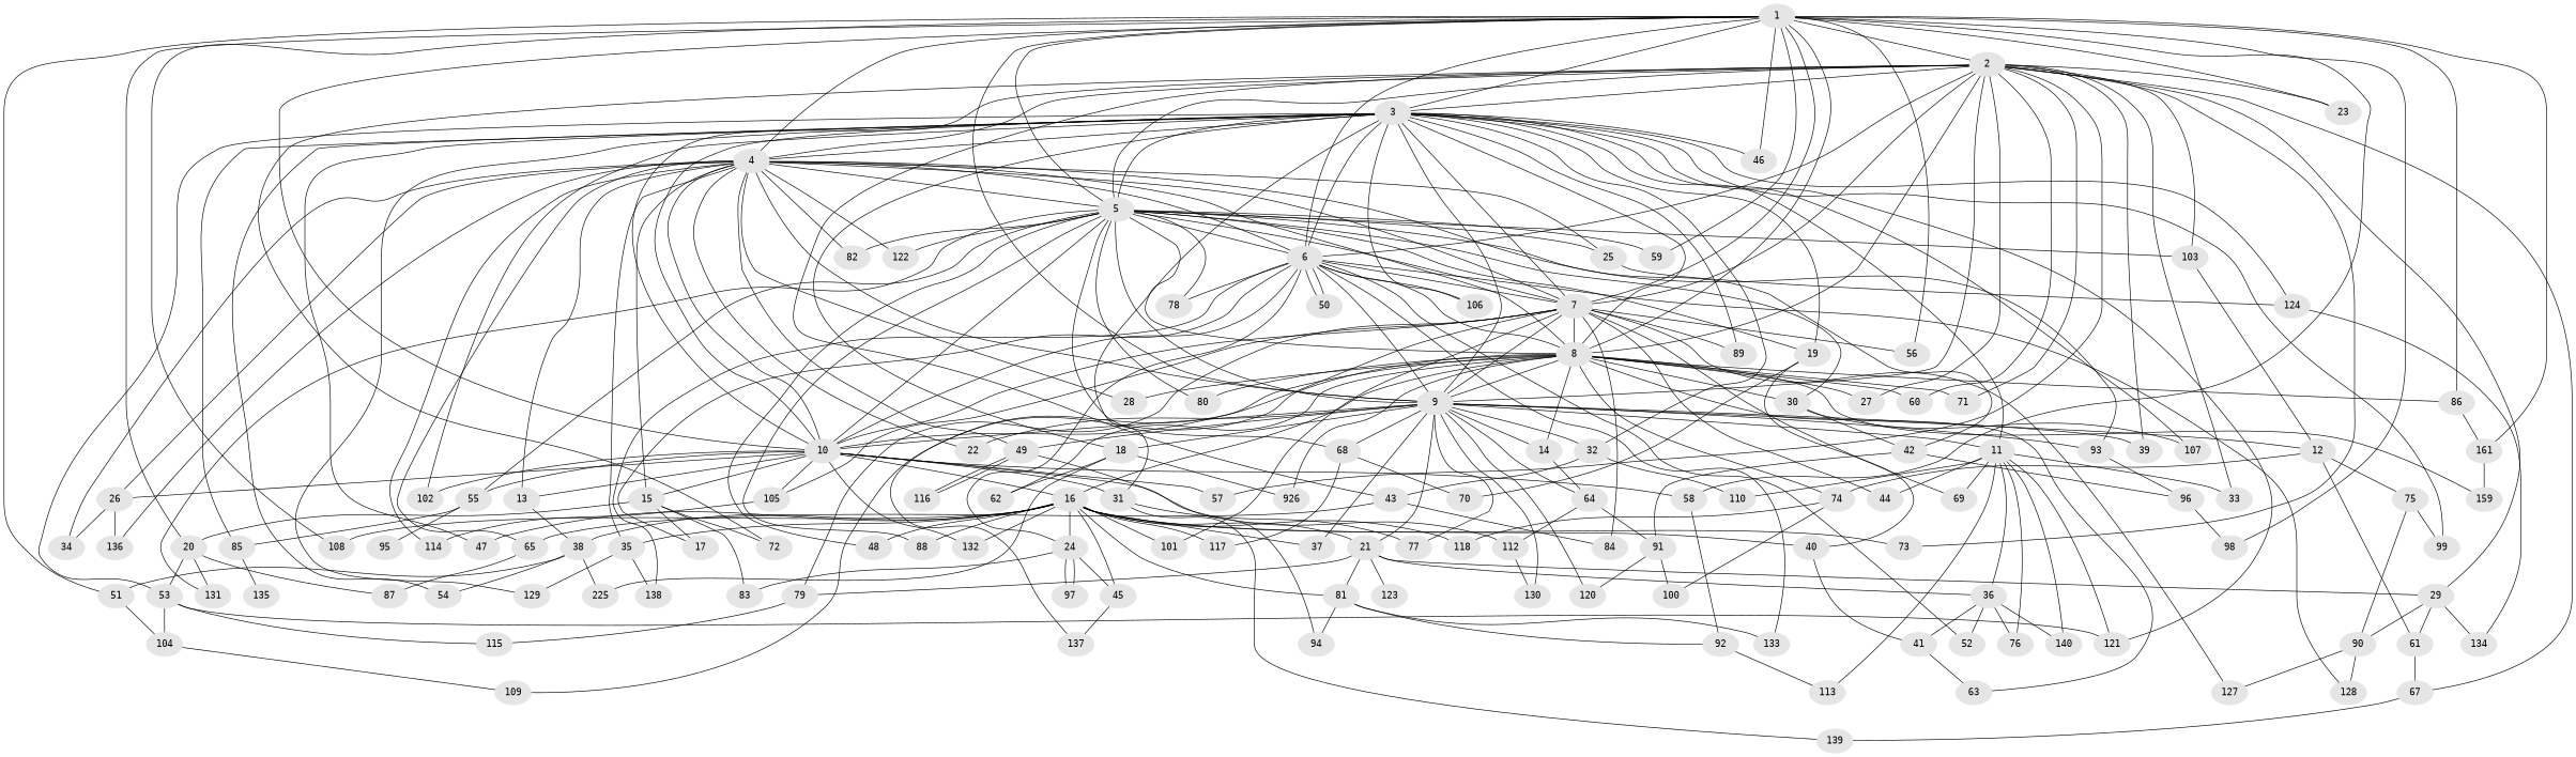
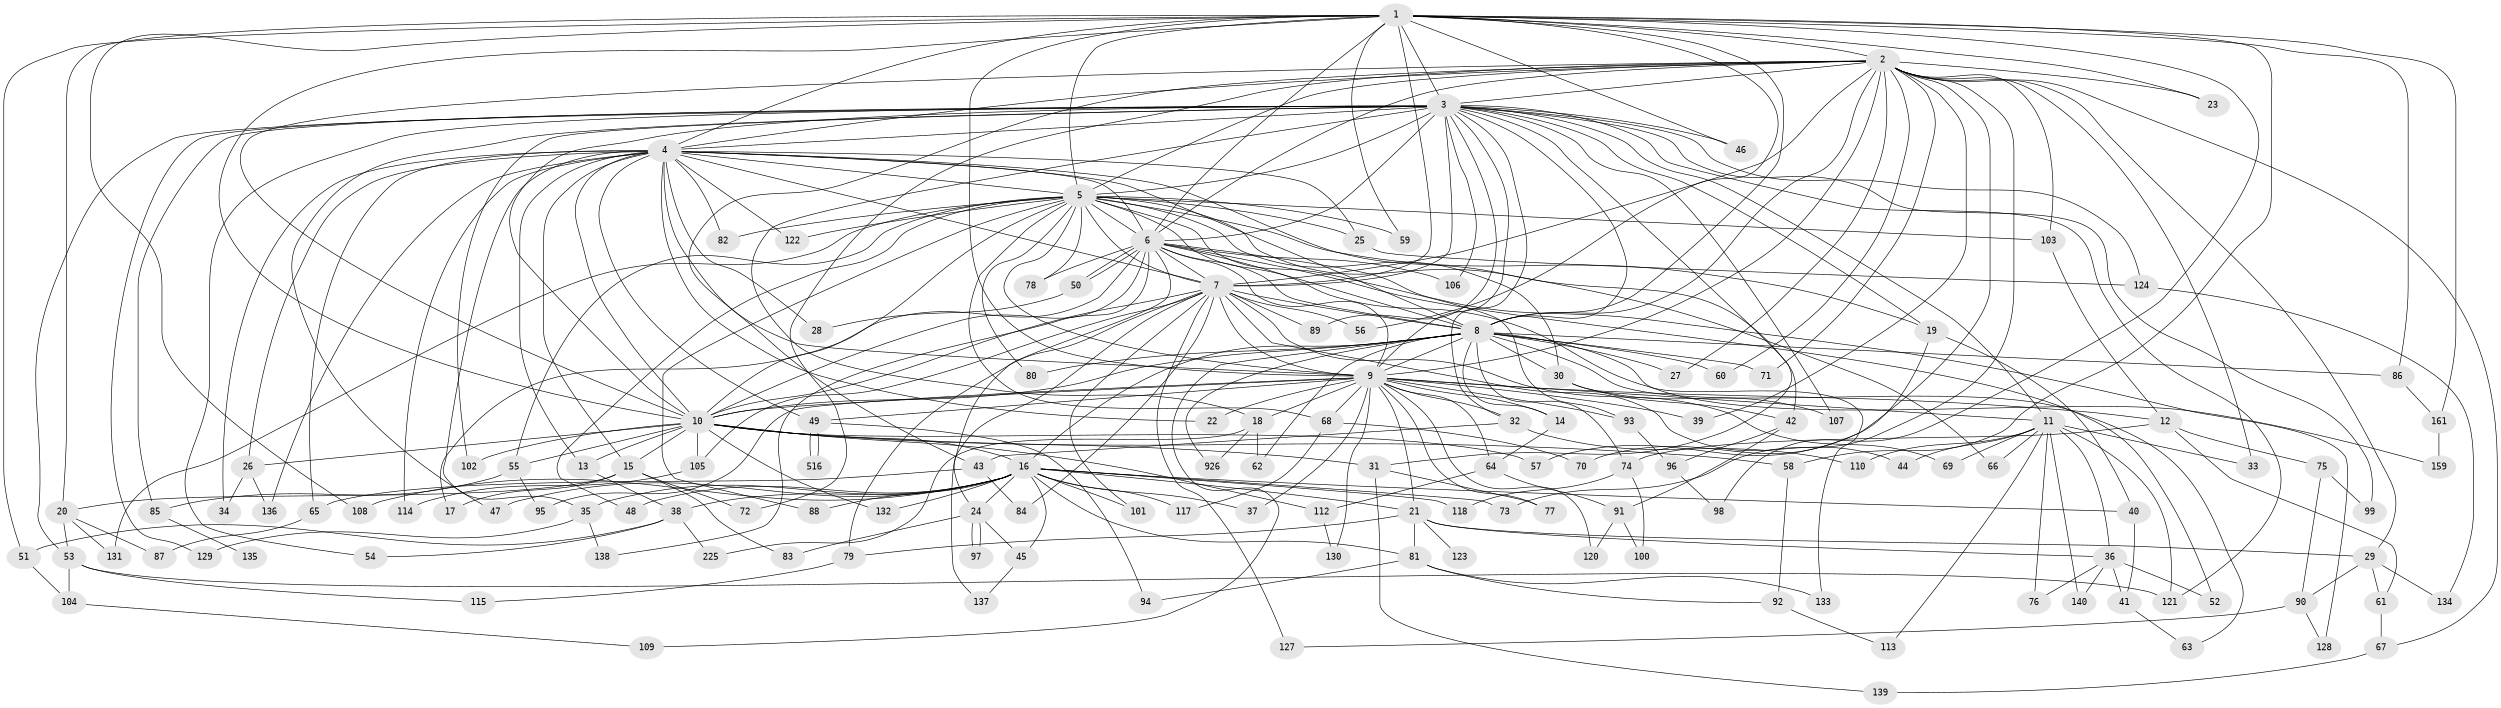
  graph {
    fontname="DejaVu Sans Mono"
    node [color=gray90 fontname="DejaVu Sans Mono" style=filled]
    edge [fontname="DejaVu Sans Mono"]
    1
    2
    3
    4
    5
    6
    7
    8
    9
    10
    20
    23
    46
    51
    56
    58
    59
    86
    98
    108
    n21 [label=161]
    27
    29
    33
    39
    43
    57
    60
    67
    71
    72
    73
    103
    11
    18
    19
    31
    32
    47
    53
    54
    85
    89
    99
    102
    106
    107
    124
    129
    121
    13
    15
    22
    25
    26
    28
    34
    35
    42
    49
    65
    82
    114
    122
    136
    30
    48
    55
+   66
    68
    78
    80
    88
    93
    131
    17
    24
    50
    52
    128
    133
    138
    44
    69
    79
    84
    101
    105
    127
    137
    14
    16
    62
    63
    74
    109
    n97 [label=159]
    n98 [label=926]
    12
    21
    37
    64
    77
    95
    120
    130
    112
    132
    87
    104
    92
    75
    90
    61
    134
    139
    36
    76
    110
    113
    140
    n122 [label=225]
    40
    70
    115
    135
    38
    83
    91
    96
    94
-   116
+   116 [label=516]
    117
    45
    97
    81
    118
    100
    123
    41
    1 -- 2
    1 -- 3
    1 -- 4
    1 -- 5
    1 -- 6
    1 -- 7
    1 -- 8
    1 -- 9
    1 -- 10
    1 -- 20
    1 -- 23
    1 -- 46
    1 -- 51
    1 -- 56
    1 -- 58
    1 -- 59
    1 -- 86
    1 -- 98
    1 -- 108
    1 -- n21
    2 -- 3
    2 -- 4
    2 -- 5
    2 -- 6
    2 -- 7
    2 -- 8
    2 -- 9
    2 -- 10
    2 -- 23
    2 -- 27
    2 -- 29
    2 -- 33
    2 -- 39
    2 -- 43
    2 -- 57
    2 -- 60
    2 -- 67
    2 -- 71
    2 -- 72
    2 -- 73
    2 -- 103
    3 -- 4
    3 -- 5
    3 -- 6
    3 -- 7
    3 -- 8
    3 -- 9
    3 -- 10
    3 -- 46
    3 -- 11
    3 -- 18
    3 -- 19
    3 -- 31
    3 -- 32
    3 -- 47
    3 -- 53
    3 -- 54
    3 -- 85
    3 -- 89
    3 -- 99
    3 -- 102
    3 -- 106
    3 -- 107
    3 -- 124
    3 -- 129
    3 -- 121
    4 -- 5
    4 -- 6
    4 -- 7
    4 -- 8
    4 -- 9
    4 -- 10
    4 -- 13
    4 -- 15
    4 -- 22
    4 -- 25
    4 -- 26
    4 -- 28
    4 -- 34
    4 -- 35
    4 -- 42
    4 -- 49
    4 -- 65
    4 -- 82
    4 -- 114
    4 -- 122
    4 -- 136
    5 -- 6
    5 -- 7
    5 -- 8
    5 -- 9
    5 -- 10
    5 -- 59
    5 -- 103
    5 -- 19
    5 -- 25
    5 -- 82
    5 -- 122
    5 -- 30
    5 -- 48
    5 -- 55
+   5 -- 66
    5 -- 68
    5 -- 78
    5 -- 80
    5 -- 88
    5 -- 93
    5 -- 131
    6 -- 7
    6 -- 8
    6 -- 9
    6 -- 10
    6 -- 106
    6 -- 78
    6 -- 17
    6 -- 24
    6 -- 50
    6 -- 50
    6 -- 52
    6 -- 128
    6 -- 133
    6 -- 138
    7 -- 8
    7 -- 9
    7 -- 10
    7 -- 56
    7 -- 89
    7 -- 44
    7 -- 69
    7 -- 79
    7 -- 84
    7 -- 101
    7 -- 105
    7 -- 127
    7 -- 137
    8 -- 9
    8 -- 10
    8 -- 86
    8 -- 27
    8 -- 60
    8 -- 71
-   8 -- 28
+   50 -- 28
    8 -- 30
    8 -- 80
    8 -- 14
    8 -- 16
    8 -- 62
    8 -- 63
    8 -- 74
    8 -- 109
    8 -- n97
    8 -- n98
    9 -- 10
    9 -- 39
    9 -- 11
    9 -- 18
    9 -- 32
    9 -- 22
    9 -- 49
    9 -- 68
    9 -- 93
    9 -- 14
    9 -- 12
    9 -- 21
    9 -- 37
    9 -- 64
    9 -- 77
+   9 -- 95
    9 -- 120
    9 -- 130
    10 -- 58
    10 -- 57
    10 -- 31
    10 -- 102
    10 -- 13
    10 -- 15
    10 -- 26
    10 -- 55
    10 -- 105
    10 -- 16
    10 -- 112
    10 -- 132
    20 -- 53
    20 -- 131
    20 -- 87
    51 -- 104
    58 -- 92
    86 -- n21
    n21 -- n97
    29 -- 90
    29 -- 61
    29 -- 134
    43 -- 65
    43 -- 84
    67 -- 139
    103 -- 12
    11 -- 33
    11 -- 121
+   11 -- 66
    11 -- 44
    11 -- 69
    11 -- 36
    11 -- 76
    11 -- 110
    11 -- 113
    11 -- 140
    18 -- 62
    18 -- n98
    18 -- n122
    19 -- 40
    19 -- 70
    31 -- 77
    31 -- 139
    32 -- 43
    32 -- 110
    53 -- 121
    53 -- 104
    53 -- 115
    85 -- 135
    124 -- 134
    13 -- 38
    15 -- 20
    15 -- 72
    15 -- 17
    15 -- 83
    25 -- 124
    26 -- 34
    26 -- 136
    35 -- 129
    35 -- 138
    42 -- 91
    42 -- 96
    49 -- 94
    49 -- 116
    49 -- 116
    65 -- 87
    30 -- 107
    30 -- 42
    55 -- 85
    55 -- 95
    68 -- 70
    68 -- 117
    93 -- 96
    24 -- 83
    24 -- 45
    24 -- 97
    24 -- 97
    79 -- 115
    105 -- 114
    14 -- 64
    16 -- 108
    16 -- 73
    16 -- 47
    16 -- 35
    16 -- 48
    16 -- 88
    16 -- 24
    16 -- 101
    16 -- 21
    16 -- 37
    16 -- 132
    16 -- 40
    16 -- 38
    16 -- 117
    16 -- 45
    16 -- 81
    16 -- 118
    74 -- 118
    74 -- 100
    12 -- 74
    12 -- 75
    12 -- 61
    21 -- 29
    21 -- 79
    21 -- 36
    21 -- 81
    21 -- 123
    64 -- 112
    64 -- 91
    112 -- 130
    104 -- 109
    92 -- 113
    75 -- 99
    75 -- 90
    90 -- 128
    90 -- 127
    61 -- 67
    36 -- 52
    36 -- 76
    36 -- 140
    36 -- 41
    40 -- 41
    38 -- 51
    38 -- 54
    38 -- n122
    91 -- 120
    91 -- 100
    96 -- 98
    45 -- 137
    81 -- 133
    81 -- 92
    81 -- 94
    41 -- 63
  }
